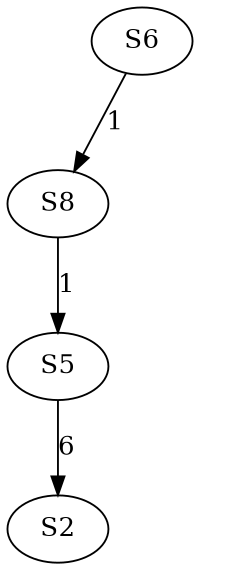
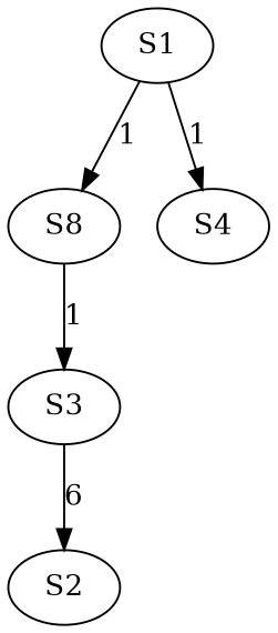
  strict digraph {
-   S5
+   S5 [label=S3]
    S2
    n3 [label=S8]
-   S1 [label=S6]
+   S1
+   S4
    S5 -> S2 [label=6]
    n3 -> S5 [label=1]
    S1 -> n3 [label=1]
+   S1 -> S4 [label=1]
  }
